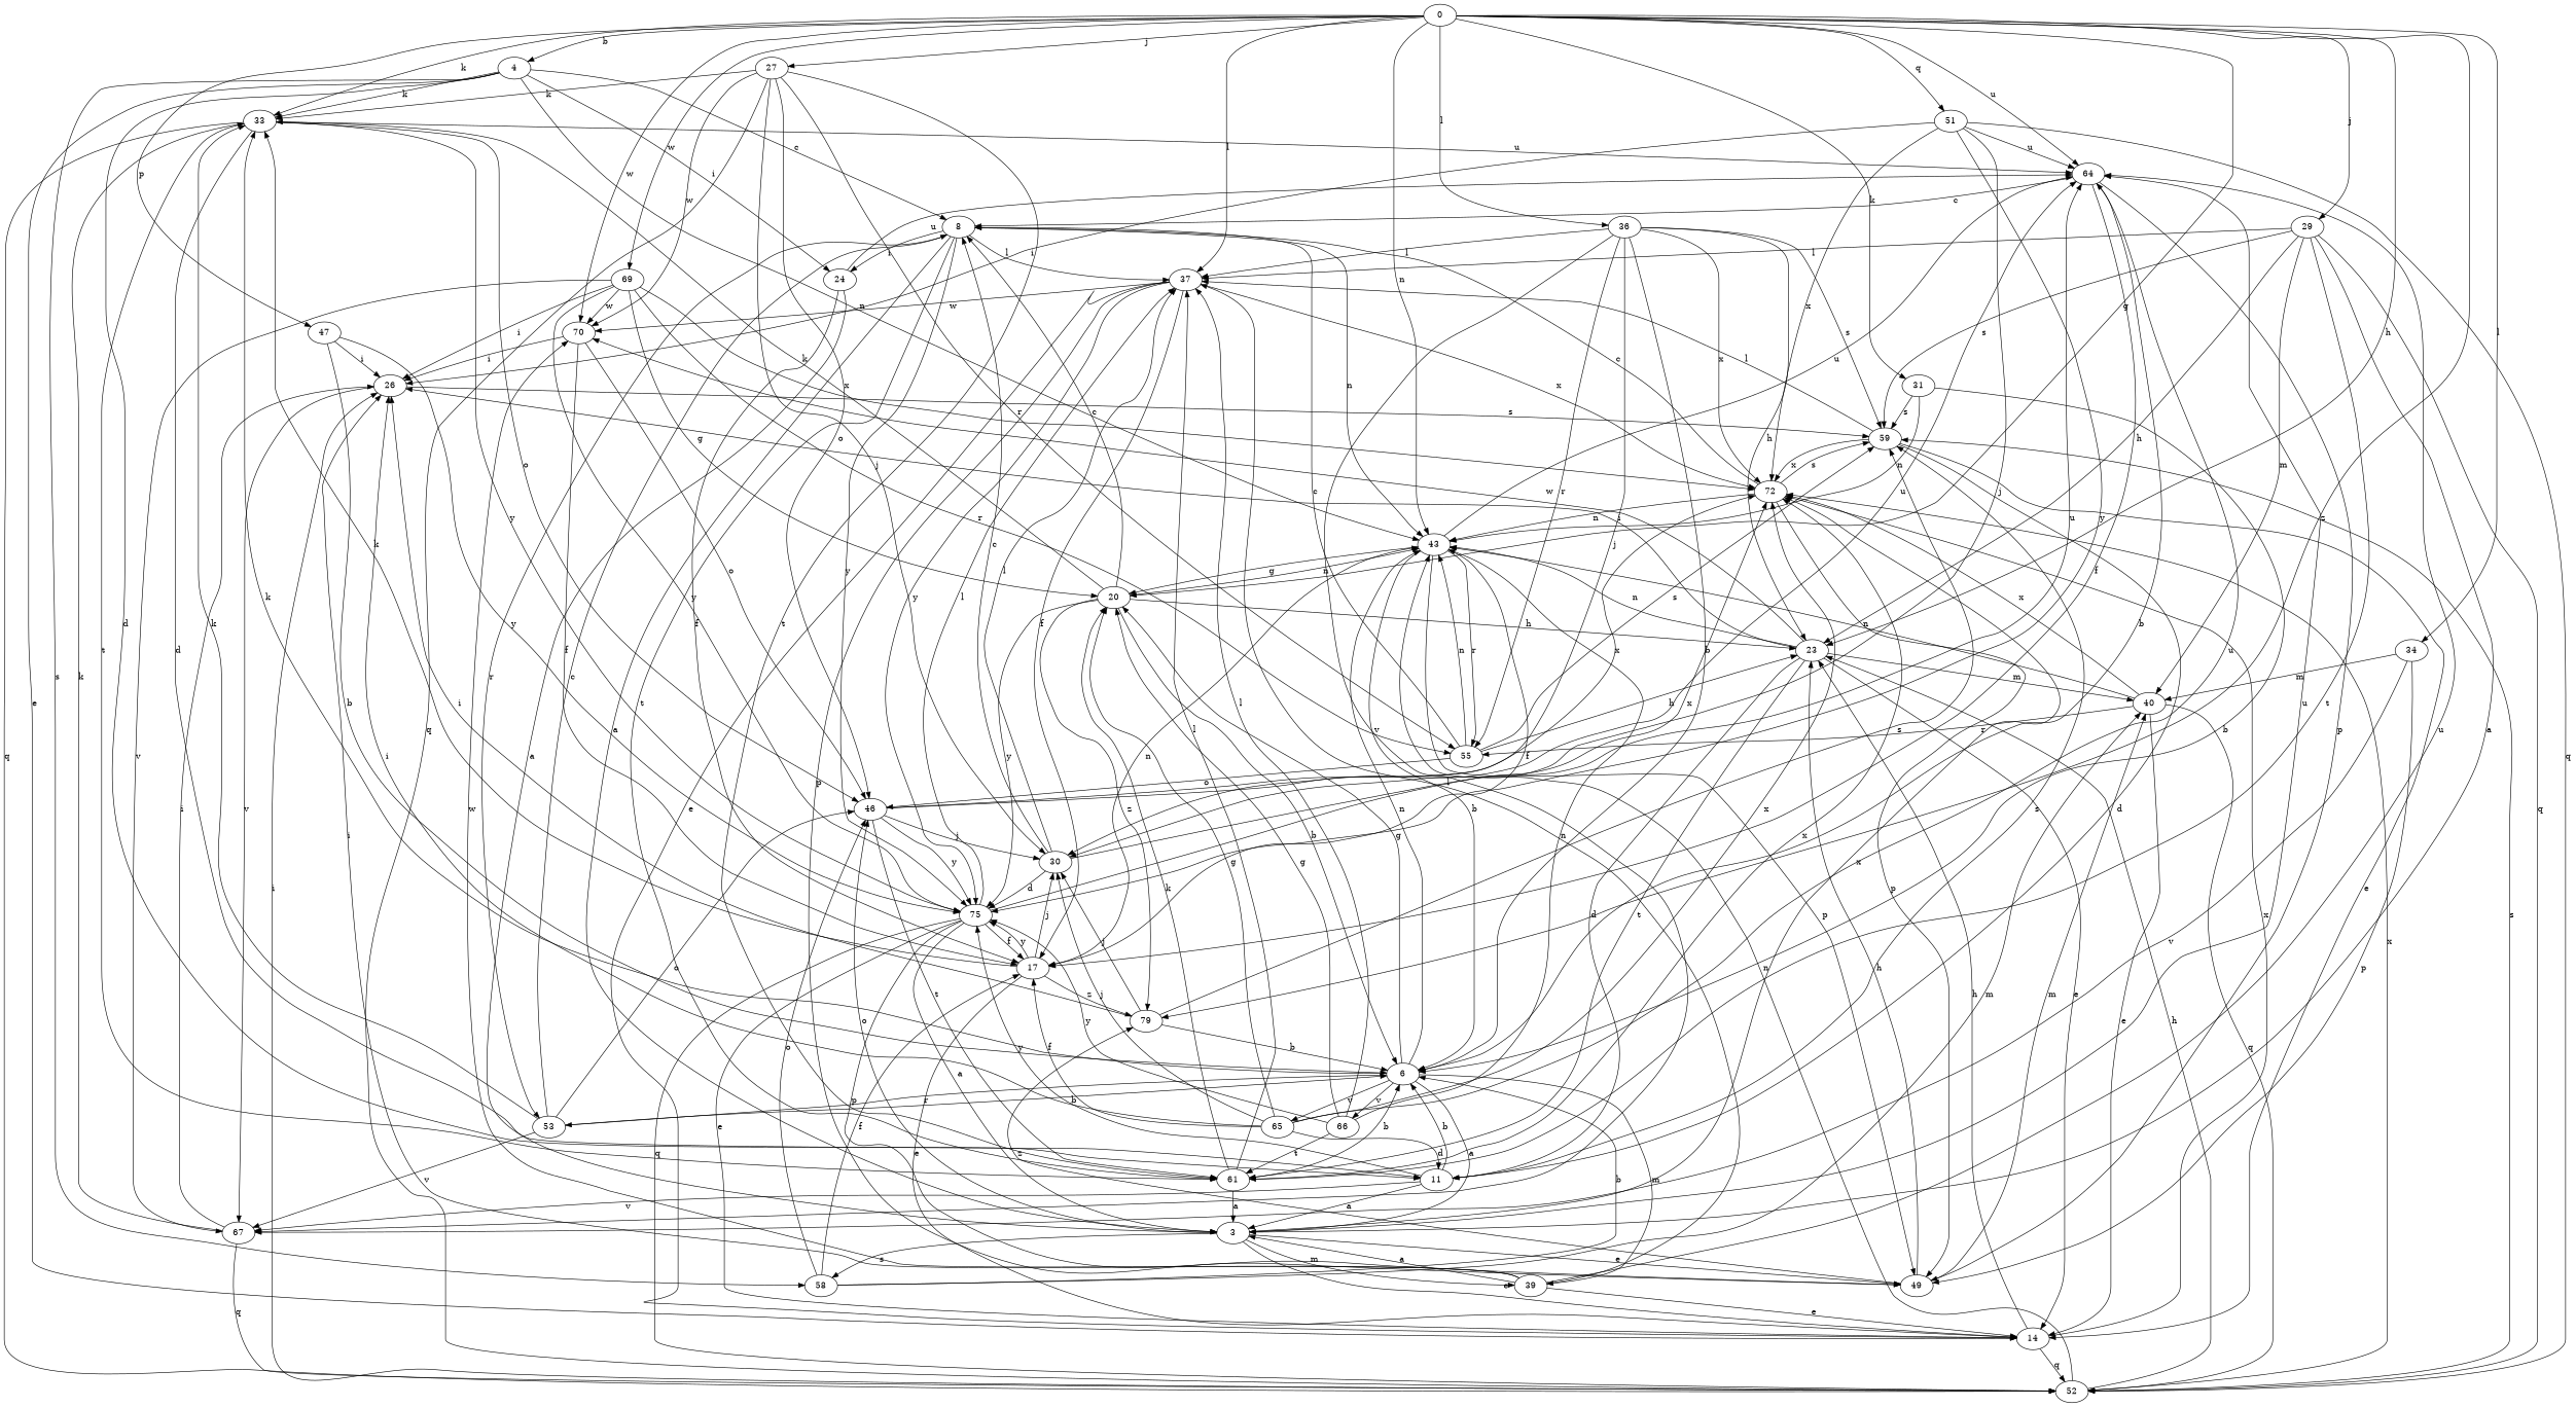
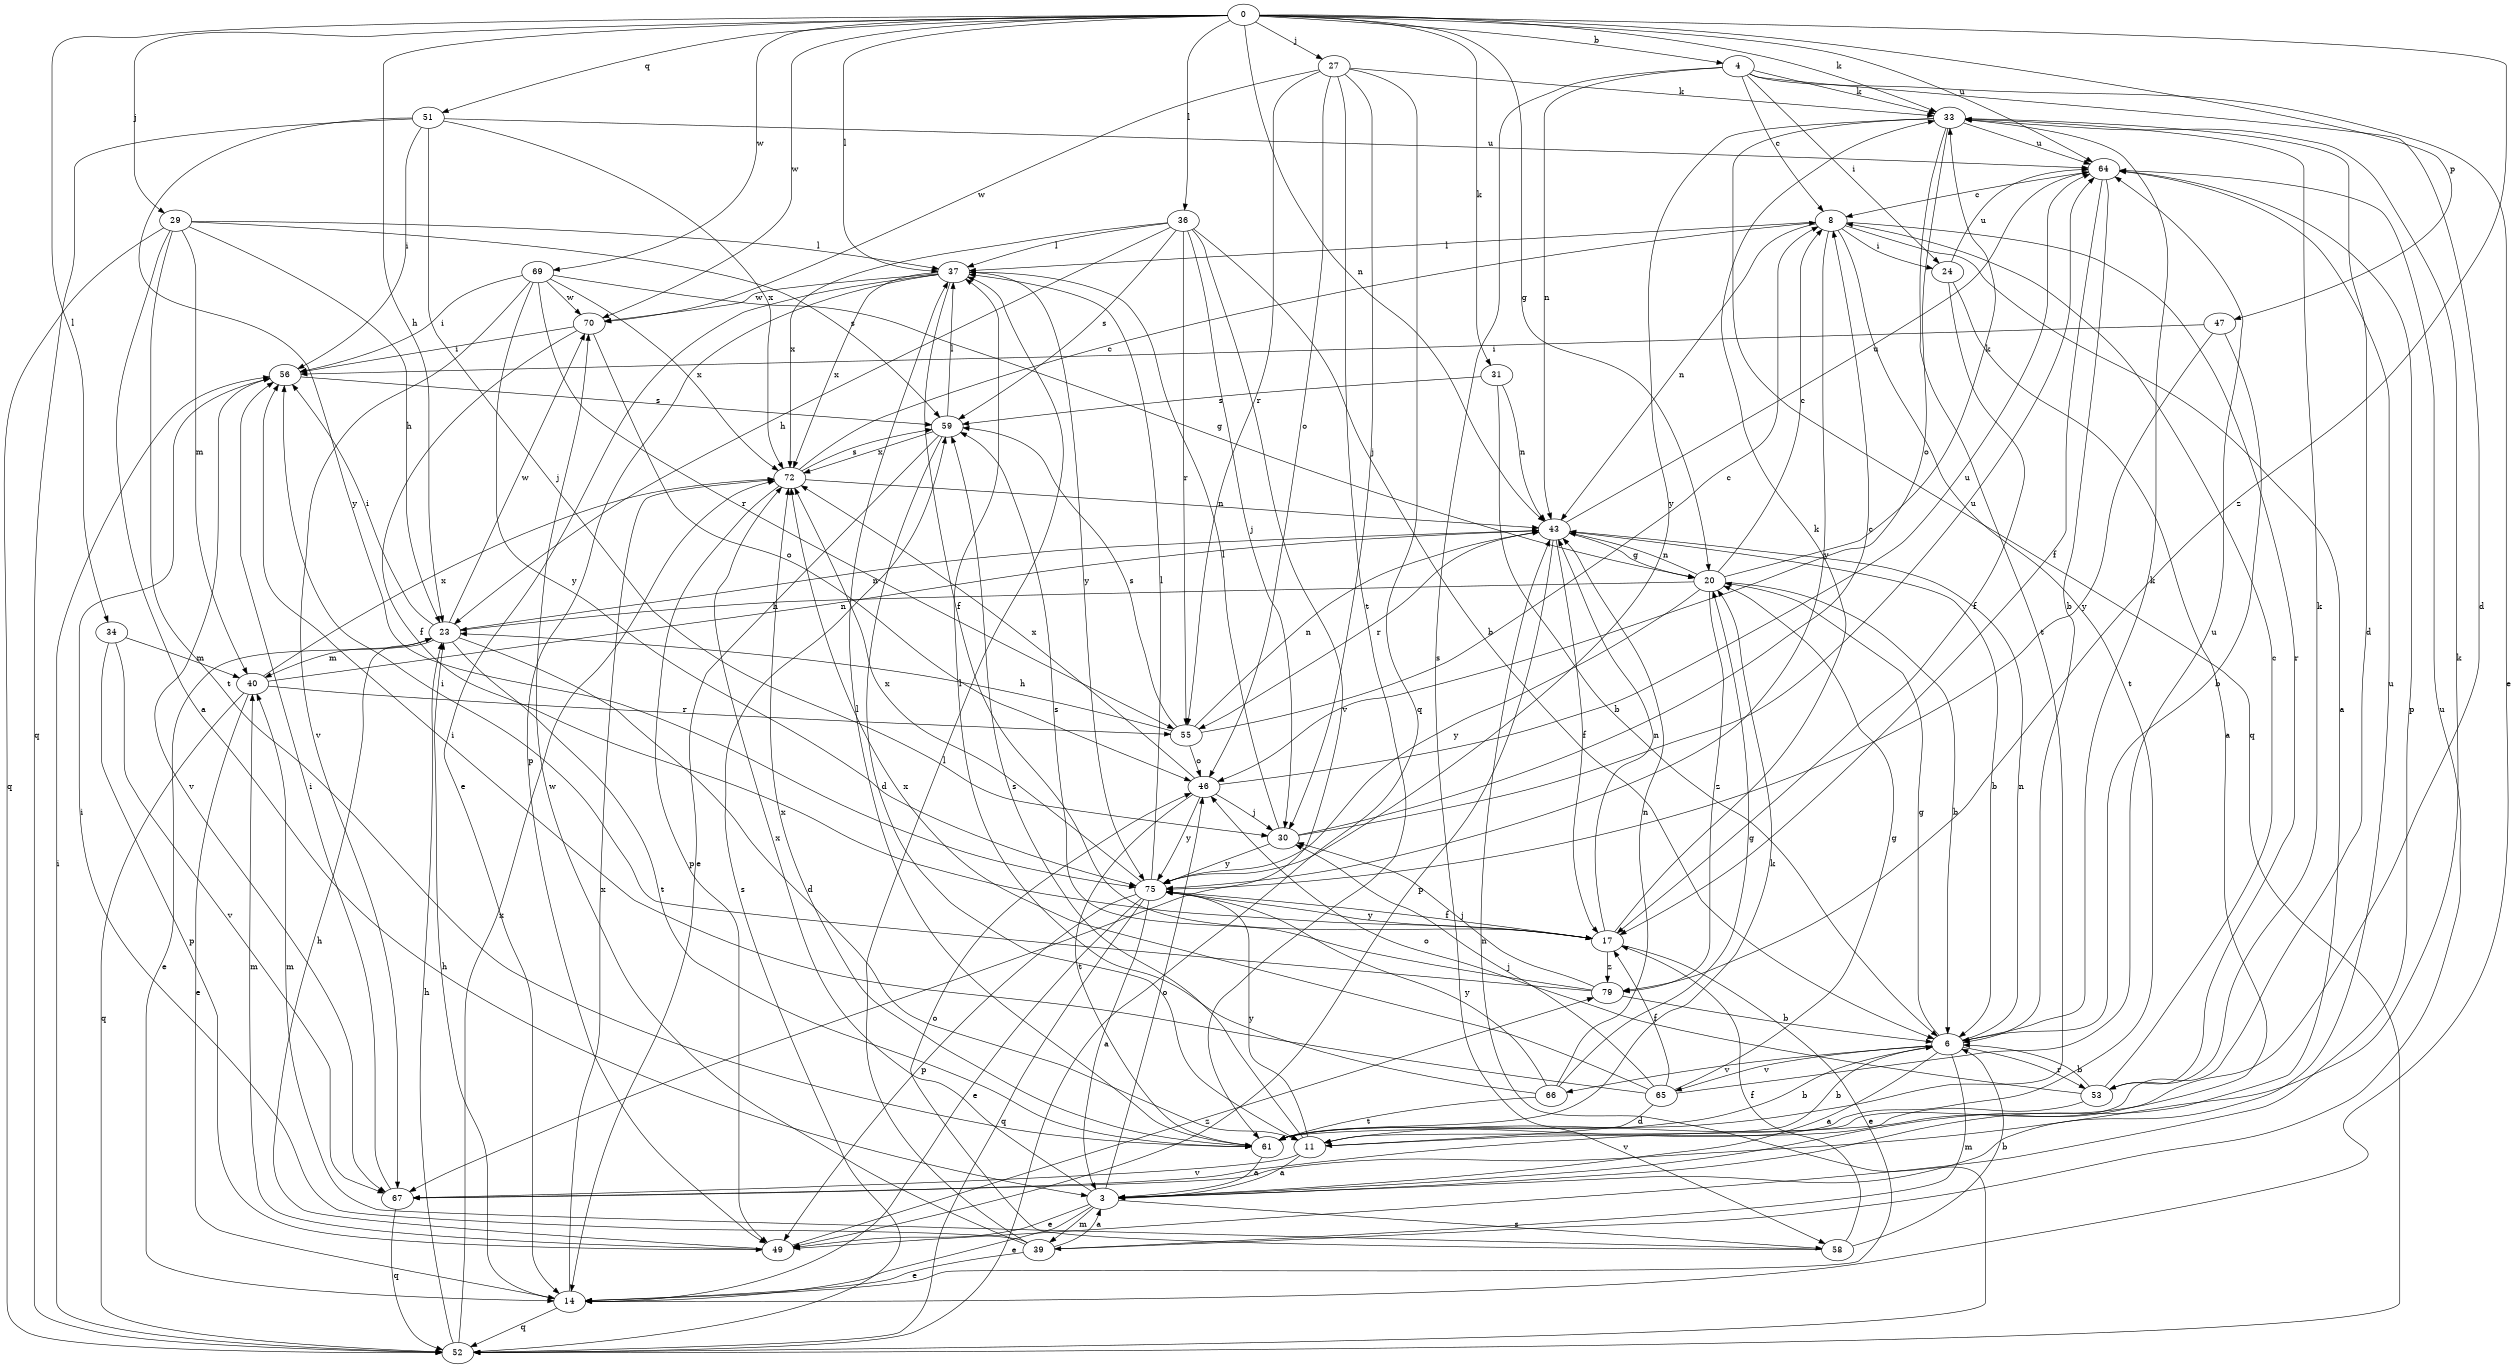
  strict digraph {
    0
    4
    20
    23
    27
    29
    31
    33
    34
    36
    37
    43
    47
    51
    64
    69
    70
    79
    14
    58
    8
    11
    24
    6
    75
    61
-   26
+   26 [label=56]
    40
    46
    52
    30
    55
    3
    59
    49
    67
    72
    17
    39
    53
    65
    66
    0 -> 4 [label=b]
    0 -> 20 [label=g]
    0 -> 23 [label=h]
    0 -> 27 [label=j]
    0 -> 29 [label=j]
    0 -> 31 [label=k]
    0 -> 33 [label=k]
    0 -> 34 [label=l]
    0 -> 36 [label=l]
    0 -> 37 [label=l]
    0 -> 43 [label=n]
    0 -> 47 [label=p]
    0 -> 51 [label=q]
    0 -> 64 [label=u]
    0 -> 69 [label=w]
    0 -> 70 [label=w]
    0 -> 79 [label=z]
    4 -> 33 [label=k]
    4 -> 43 [label=n]
    4 -> 14 [label=e]
    4 -> 58 [label=s]
    4 -> 8 [label=c]
    4 -> 11 [label=d]
    4 -> 24 [label=i]
    20 -> 23 [label=h]
    20 -> 33 [label=k]
    20 -> 43 [label=n]
    20 -> 79 [label=z]
    20 -> 8 [label=c]
    20 -> 6 [label=b]
    20 -> 75 [label=y]
    23 -> 43 [label=n]
    23 -> 70 [label=w]
    23 -> 14 [label=e]
    23 -> 11 [label=d]
    23 -> 61 [label=t]
    23 -> 26 [label=i]
    23 -> 40 [label=m]
    27 -> 33 [label=k]
    27 -> 70 [label=w]
    27 -> 61 [label=t]
    27 -> 46 [label=o]
    27 -> 52 [label=q]
    27 -> 30 [label=j]
    27 -> 55 [label=r]
    29 -> 23 [label=h]
    29 -> 37 [label=l]
    29 -> 61 [label=t]
    29 -> 40 [label=m]
    29 -> 52 [label=q]
    29 -> 3 [label=a]
    29 -> 59 [label=s]
    31 -> 43 [label=n]
    31 -> 6 [label=b]
    31 -> 59 [label=s]
    33 -> 64 [label=u]
    33 -> 11 [label=d]
    33 -> 75 [label=y]
    33 -> 61 [label=t]
    33 -> 46 [label=o]
    33 -> 52 [label=q]
    34 -> 40 [label=m]
    34 -> 49 [label=p]
    34 -> 67 [label=v]
    36 -> 23 [label=h]
    36 -> 37 [label=l]
    36 -> 6 [label=b]
    36 -> 30 [label=j]
    36 -> 55 [label=r]
    36 -> 59 [label=s]
    36 -> 67 [label=v]
    36 -> 72 [label=x]
    37 -> 70 [label=w]
    37 -> 14 [label=e]
    37 -> 75 [label=y]
    37 -> 49 [label=p]
    37 -> 72 [label=x]
    37 -> 17 [label=f]
    43 -> 20 [label=g]
    43 -> 64 [label=u]
    43 -> 6 [label=b]
    43 -> 55 [label=r]
    43 -> 49 [label=p]
    43 -> 17 [label=f]
    47 -> 6 [label=b]
    47 -> 75 [label=y]
    47 -> 26 [label=i]
    51 -> 64 [label=u]
    51 -> 75 [label=y]
    51 -> 26 [label=i]
    51 -> 52 [label=q]
    51 -> 30 [label=j]
    51 -> 72 [label=x]
    64 -> 8 [label=c]
    64 -> 6 [label=b]
    64 -> 49 [label=p]
    64 -> 17 [label=f]
    69 -> 20 [label=g]
    69 -> 70 [label=w]
    69 -> 75 [label=y]
    69 -> 26 [label=i]
    69 -> 55 [label=r]
    69 -> 67 [label=v]
    69 -> 72 [label=x]
    70 -> 26 [label=i]
    70 -> 46 [label=o]
    70 -> 17 [label=f]
    79 -> 6 [label=b]
    79 -> 26 [label=i]
    79 -> 30 [label=j]
    79 -> 59 [label=s]
    14 -> 23 [label=h]
    14 -> 52 [label=q]
    14 -> 72 [label=x]
    58 -> 6 [label=b]
    58 -> 40 [label=m]
    58 -> 46 [label=o]
    58 -> 17 [label=f]
    8 -> 37 [label=l]
    8 -> 43 [label=n]
    8 -> 24 [label=i]
    8 -> 75 [label=y]
    8 -> 61 [label=t]
    8 -> 3 [label=a]
    8 -> 53 [label=r]
    11 -> 6 [label=b]
    11 -> 75 [label=y]
    11 -> 3 [label=a]
    11 -> 59 [label=s]
    11 -> 67 [label=v]
    24 -> 64 [label=u]
    24 -> 3 [label=a]
    24 -> 17 [label=f]
    6 -> 20 [label=g]
    6 -> 33 [label=k]
    6 -> 43 [label=n]
    6 -> 3 [label=a]
    6 -> 39 [label=m]
    6 -> 53 [label=r]
    6 -> 65 [label=v]
    6 -> 66 [label=v]
    75 -> 37 [label=l]
    75 -> 14 [label=e]
    75 -> 52 [label=q]
    75 -> 3 [label=a]
    75 -> 49 [label=p]
    75 -> 72 [label=x]
    75 -> 17 [label=f]
    61 -> 20 [label=k]
    61 -> 37 [label=l]
    61 -> 6 [label=b]
    61 -> 3 [label=a]
    61 -> 72 [label=x]
    26 -> 59 [label=s]
    26 -> 67 [label=v]
    40 -> 43 [label=n]
    40 -> 14 [label=e]
    40 -> 52 [label=q]
    40 -> 55 [label=r]
    40 -> 72 [label=x]
    46 -> 64 [label=u]
    46 -> 75 [label=y]
    46 -> 61 [label=t]
    46 -> 30 [label=j]
    46 -> 72 [label=x]
    52 -> 23 [label=h]
    52 -> 43 [label=n]
    52 -> 26 [label=i]
    52 -> 59 [label=s]
    52 -> 72 [label=x]
    30 -> 37 [label=l]
    30 -> 64 [label=u]
    30 -> 8 [label=c]
-   30 -> 75 [label=d]
+   30 -> 75 [label=y]
    55 -> 23 [label=h]
    55 -> 43 [label=n]
    55 -> 8 [label=c]
    55 -> 46 [label=o]
    55 -> 59 [label=s]
    3 -> 64 [label=u]
    3 -> 14 [label=e]
    3 -> 58 [label=s]
    3 -> 46 [label=o]
    3 -> 49 [label=e]
    3 -> 72 [label=x]
    3 -> 39 [label=m]
    59 -> 37 [label=l]
    59 -> 14 [label=e]
    59 -> 11 [label=d]
    59 -> 72 [label=x]
    49 -> 23 [label=h]
    49 -> 79 [label=z]
    49 -> 40 [label=m]
    67 -> 33 [label=k]
    67 -> 26 [label=i]
    67 -> 52 [label=q]
    72 -> 43 [label=n]
    72 -> 8 [label=c]
    72 -> 59 [label=s]
    72 -> 49 [label=p]
    17 -> 33 [label=k]
    17 -> 43 [label=n]
    17 -> 79 [label=z]
    17 -> 14 [label=e]
    17 -> 75 [label=y]
-   17 -> 30 [label=j]
    39 -> 37 [label=l]
    39 -> 64 [label=u]
    39 -> 70 [label=w]
    39 -> 14 [label=e]
    39 -> 26 [label=i]
    39 -> 3 [label=a]
    53 -> 33 [label=k]
    53 -> 8 [label=c]
    53 -> 6 [label=b]
    53 -> 46 [label=o]
    53 -> 67 [label=v]
    65 -> 20 [label=g]
    65 -> 64 [label=u]
    65 -> 11 [label=d]
    65 -> 26 [label=i]
    65 -> 30 [label=j]
    65 -> 72 [label=x]
    65 -> 17 [label=f]
    66 -> 20 [label=g]
    66 -> 37 [label=l]
    66 -> 43 [label=n]
    66 -> 75 [label=y]
    66 -> 61 [label=t]
  }
